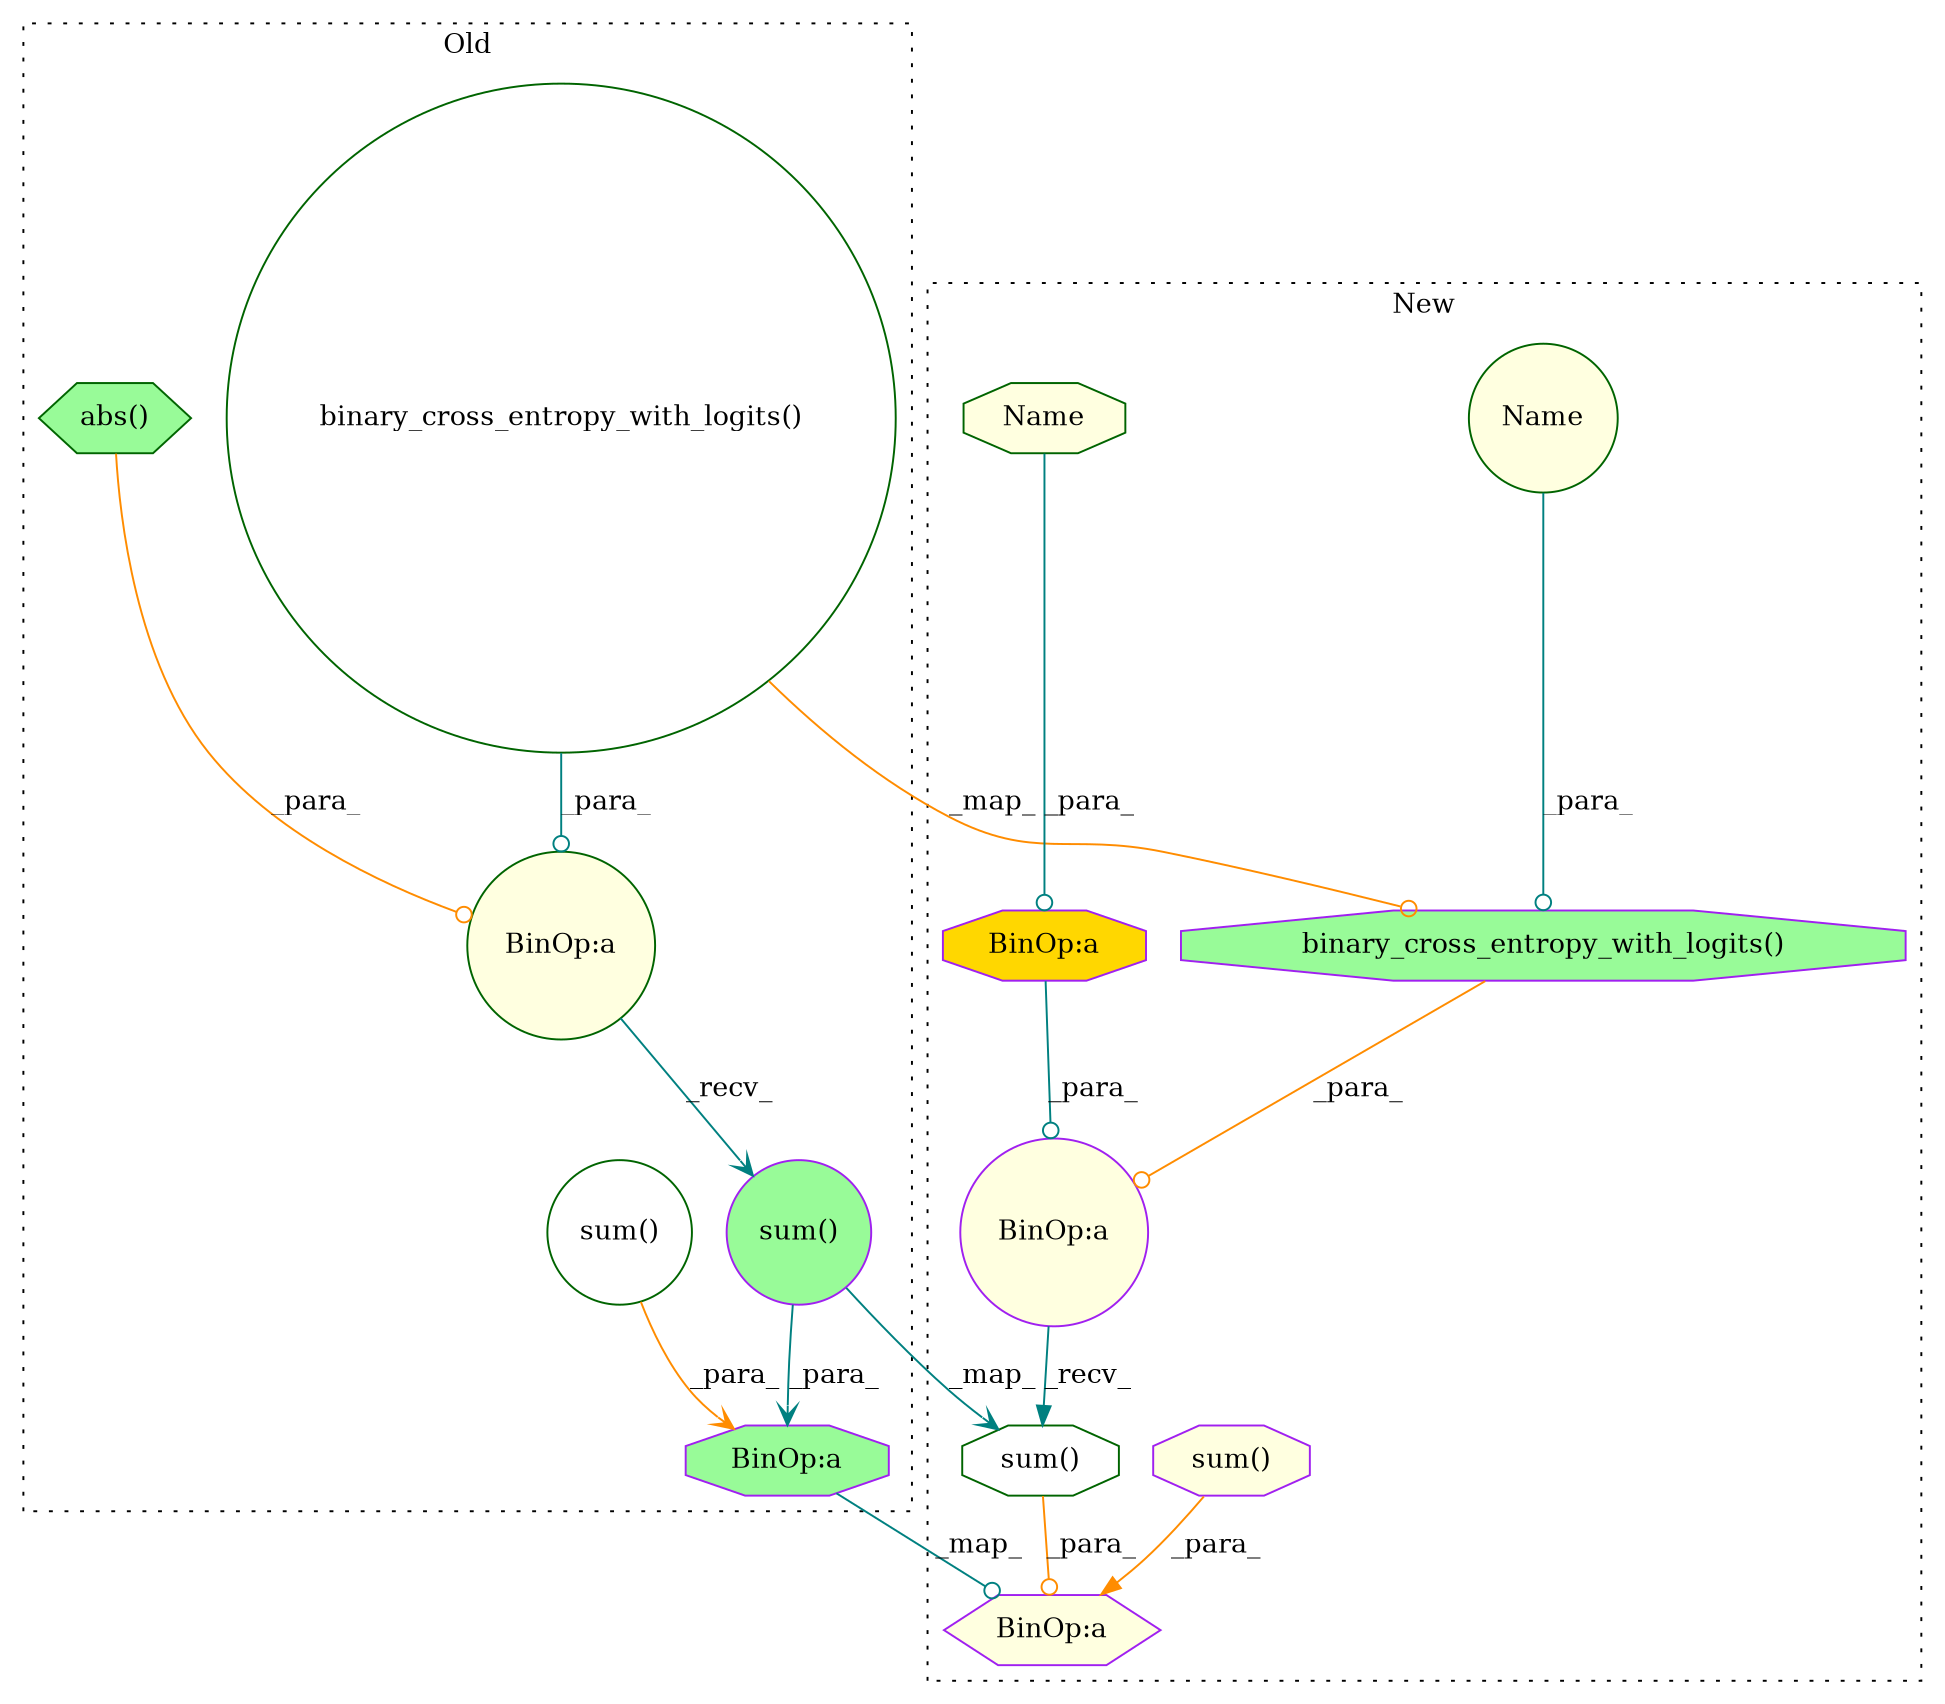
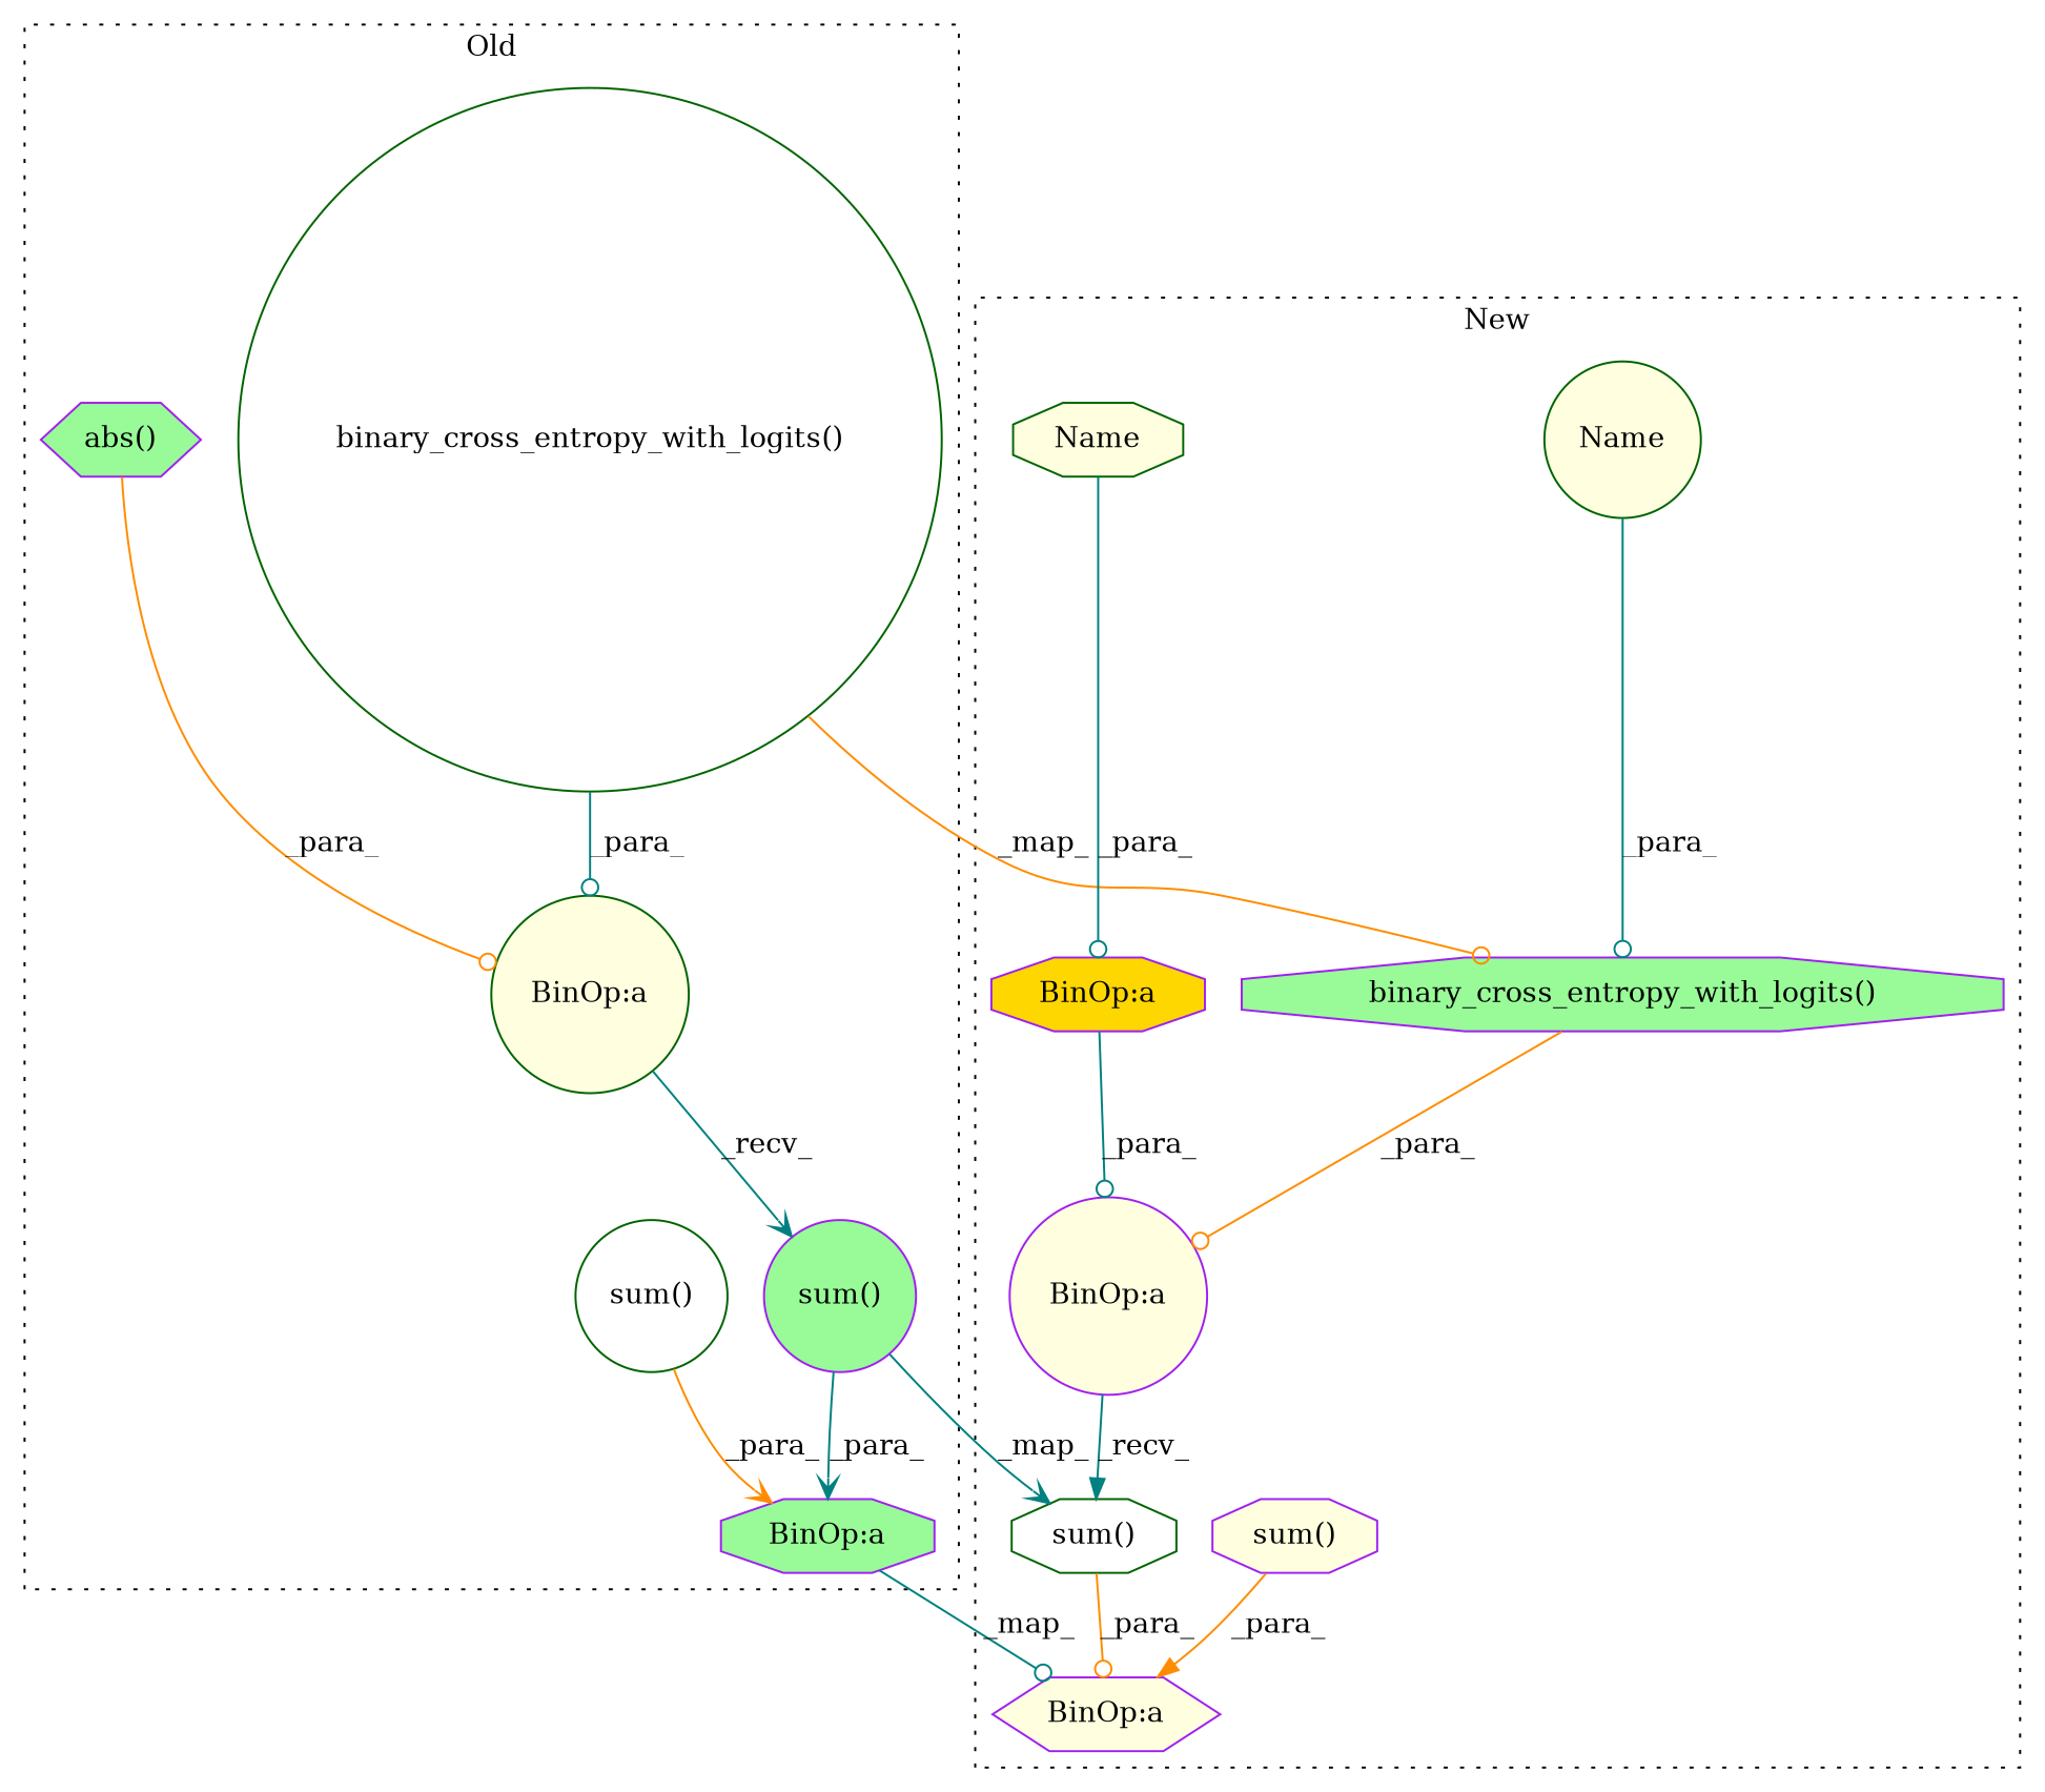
  digraph {
    node [a=75 l=3 shape=circle style=filled fillcolor=lightyellow color=darkgreen]
    edge [color=teal arrowhead=odot]
-   n1 [l=29 label="abs()" s=519 shape=hexagon fillcolor=palegreen]
+   n1 [l=29 label="abs()" s=519 shape=hexagon fillcolor=palegreen color=purple]
    n2 [a=82 label="BinOp:a" s=646]
    n3 [a=82 label="BinOp:a" s=687 shape=octagon fillcolor=palegreen color=purple]
    n4 [l="35,19" label="binary_cross_entropy_with_logits()" s="580,627" fillcolor=white]
    n5 [l=26 label="sum()" s=690 fillcolor=white]
    n6 [l=10 label="sum()" s=677 fillcolor=palegreen color=purple]
    n7 [l=19 label="sum()" s=934 shape=octagon color=purple]
    n8 [a=82 label="BinOp:a" s=931 shape=hexagon color=purple]
    n9 [l="35,19" label="binary_cross_entropy_with_logits()" s="507,554" shape=octagon fillcolor=palegreen color=purple]
    n10 [a=82 label="BinOp:a" s=823 shape=octagon fillcolor=gold color=purple]
    n11 [a=82 l=18 label="BinOp:a" s=870 color=purple]
    n12 [l=10 label="sum()" s=921 shape=octagon fillcolor=white]
    n13 [a=87 l=6 label=Name s=548]
    n14 [a=87 l=6 label=Name s=817 shape=octagon]
    subgraph cluster_1 {
      label=Old
      style=dotted
      n1
      n2
      n3
      n4
      n5
      n6
    }
    subgraph cluster_2 {
      label=New
      style=dotted
      n7
      n8
      n9
      n10
      n11
      n12
      n13
      n14
    }
    n1 -> n2 [label=_para_ color=darkorange]
    n2 -> n6 [label=_recv_ arrowhead=vee]
    n3 -> n8 [label=_map_]
    n4 -> n2 [label=_para_]
    n4 -> n9 [label=_map_ color=darkorange]
    n5 -> n3 [label=_para_ color=darkorange arrowhead=vee]
    n6 -> n3 [label=_para_ arrowhead=vee]
    n6 -> n12 [label=_map_ arrowhead=vee]
    n7 -> n8 [label=_para_ color=darkorange arrowhead=normal]
    n9 -> n11 [label=_para_ color=darkorange]
    n10 -> n11 [label=_para_]
    n11 -> n12 [label=_recv_ arrowhead=normal]
    n12 -> n8 [label=_para_ color=darkorange]
    n13 -> n9 [label=_para_]
    n14 -> n10 [label=_para_]
  }
